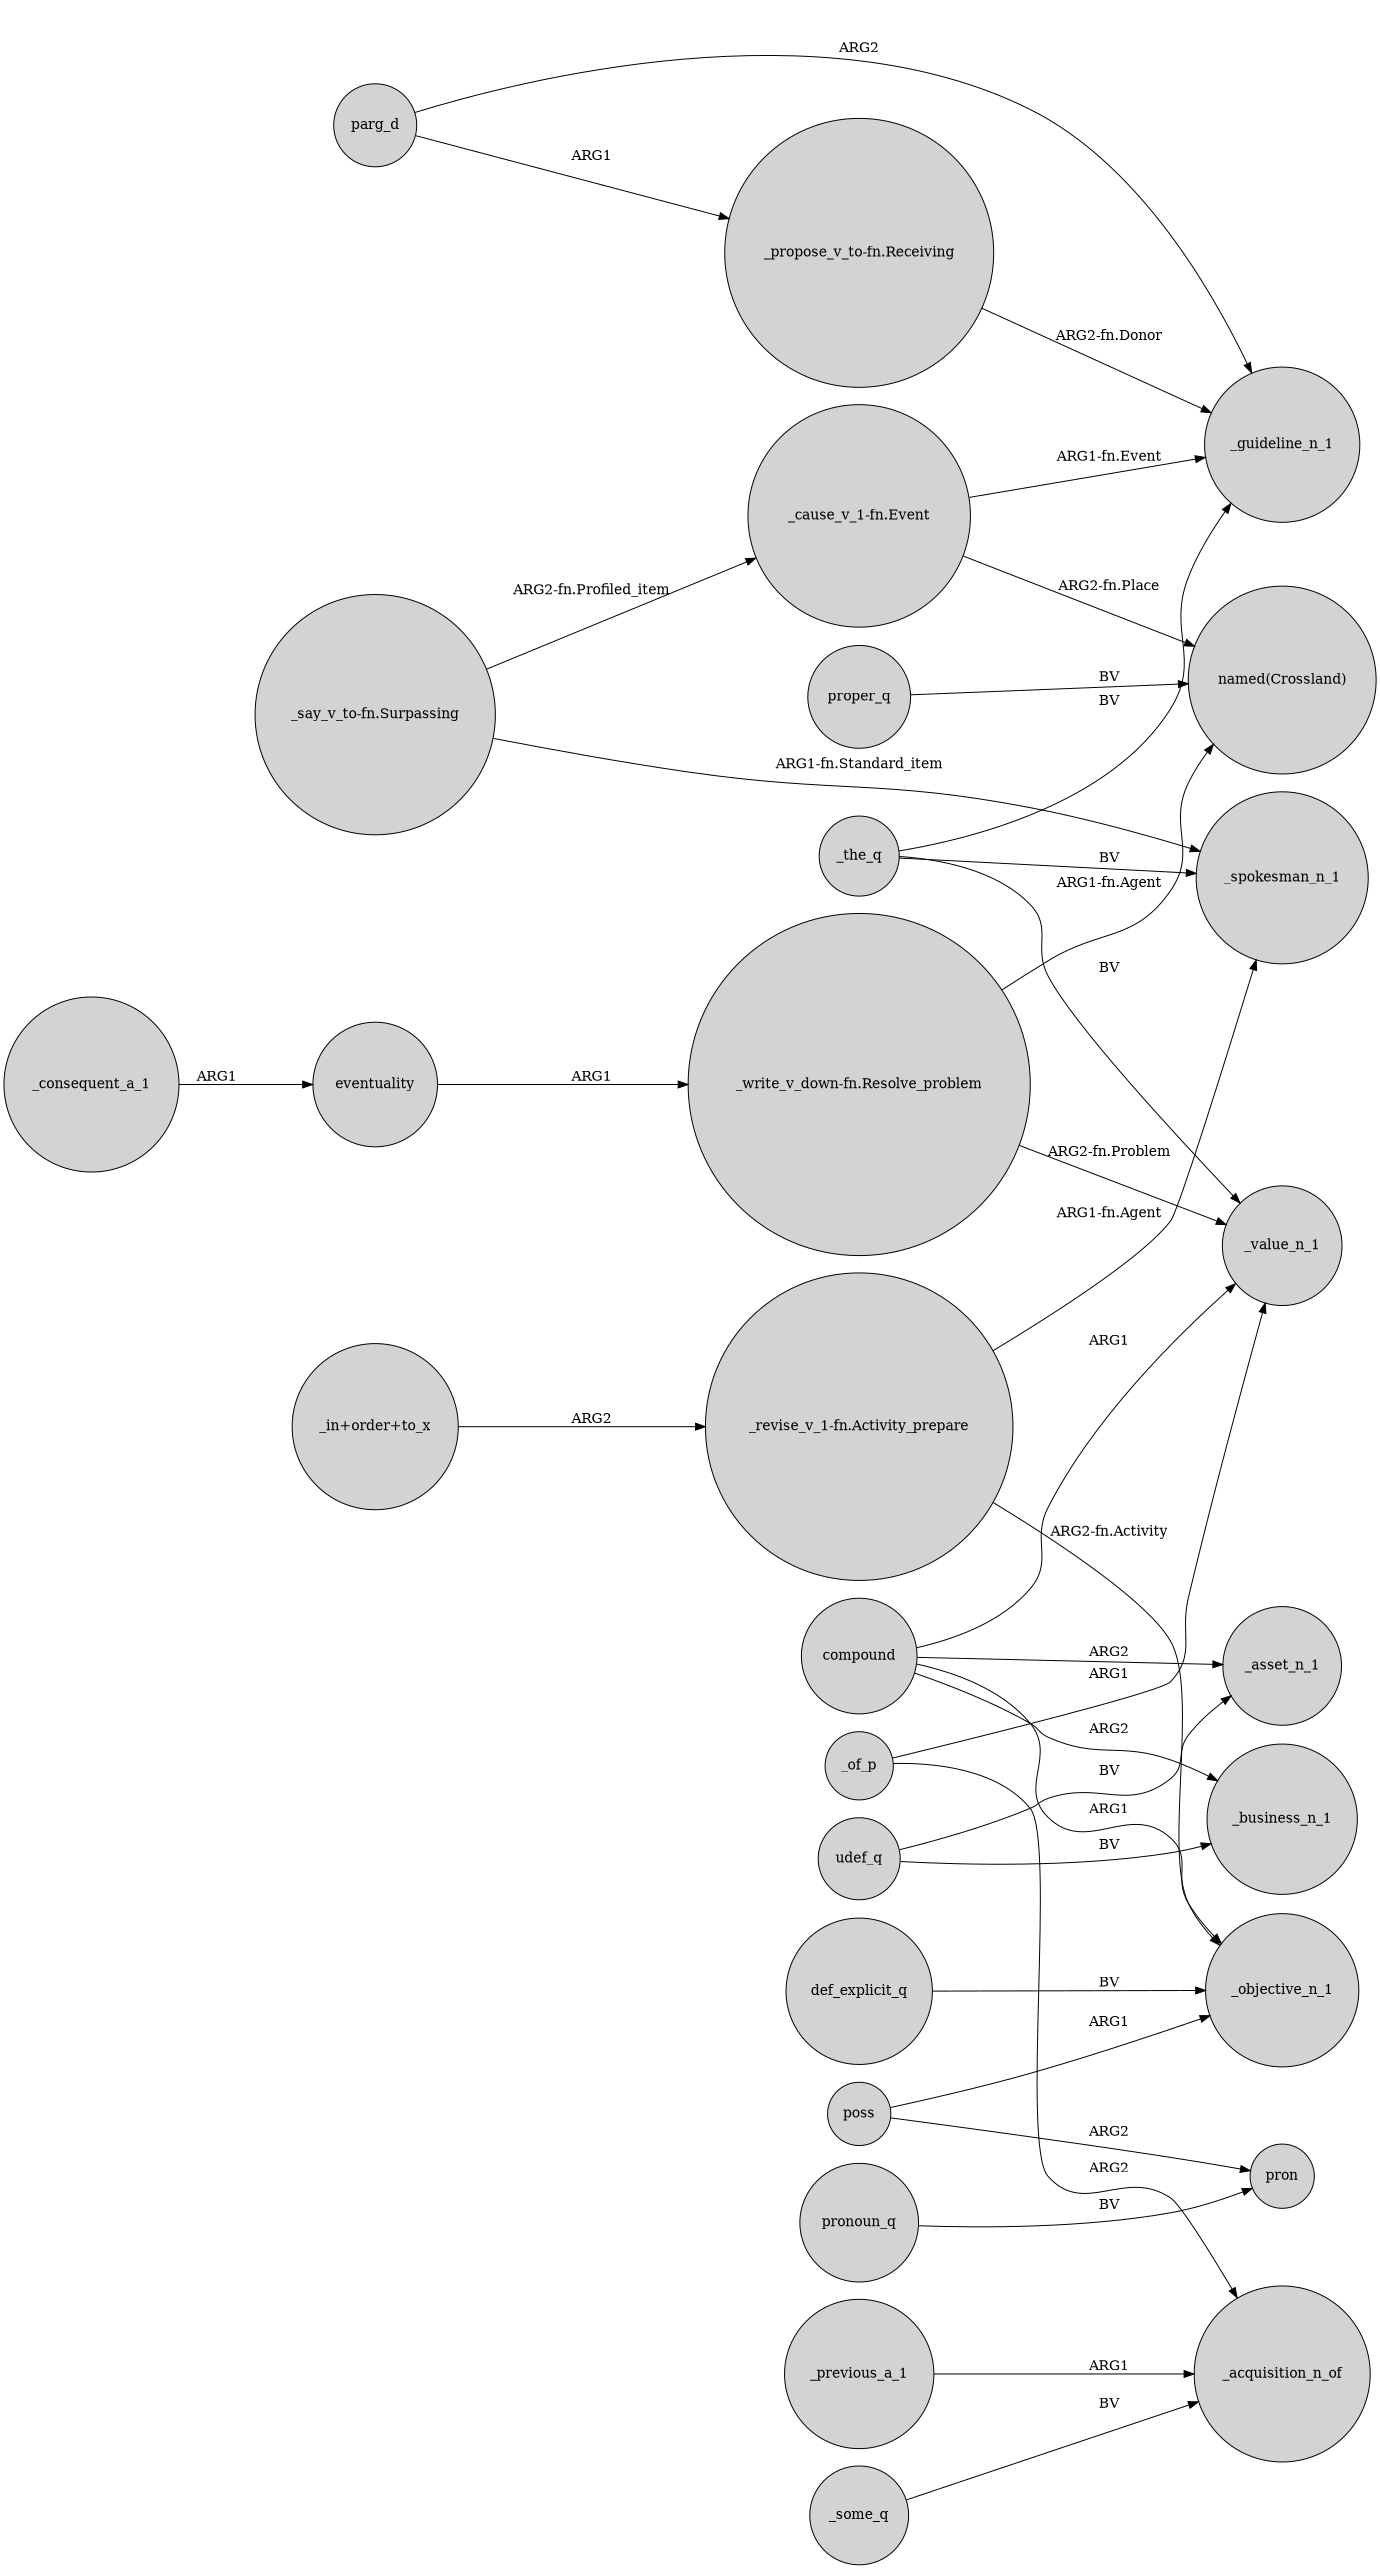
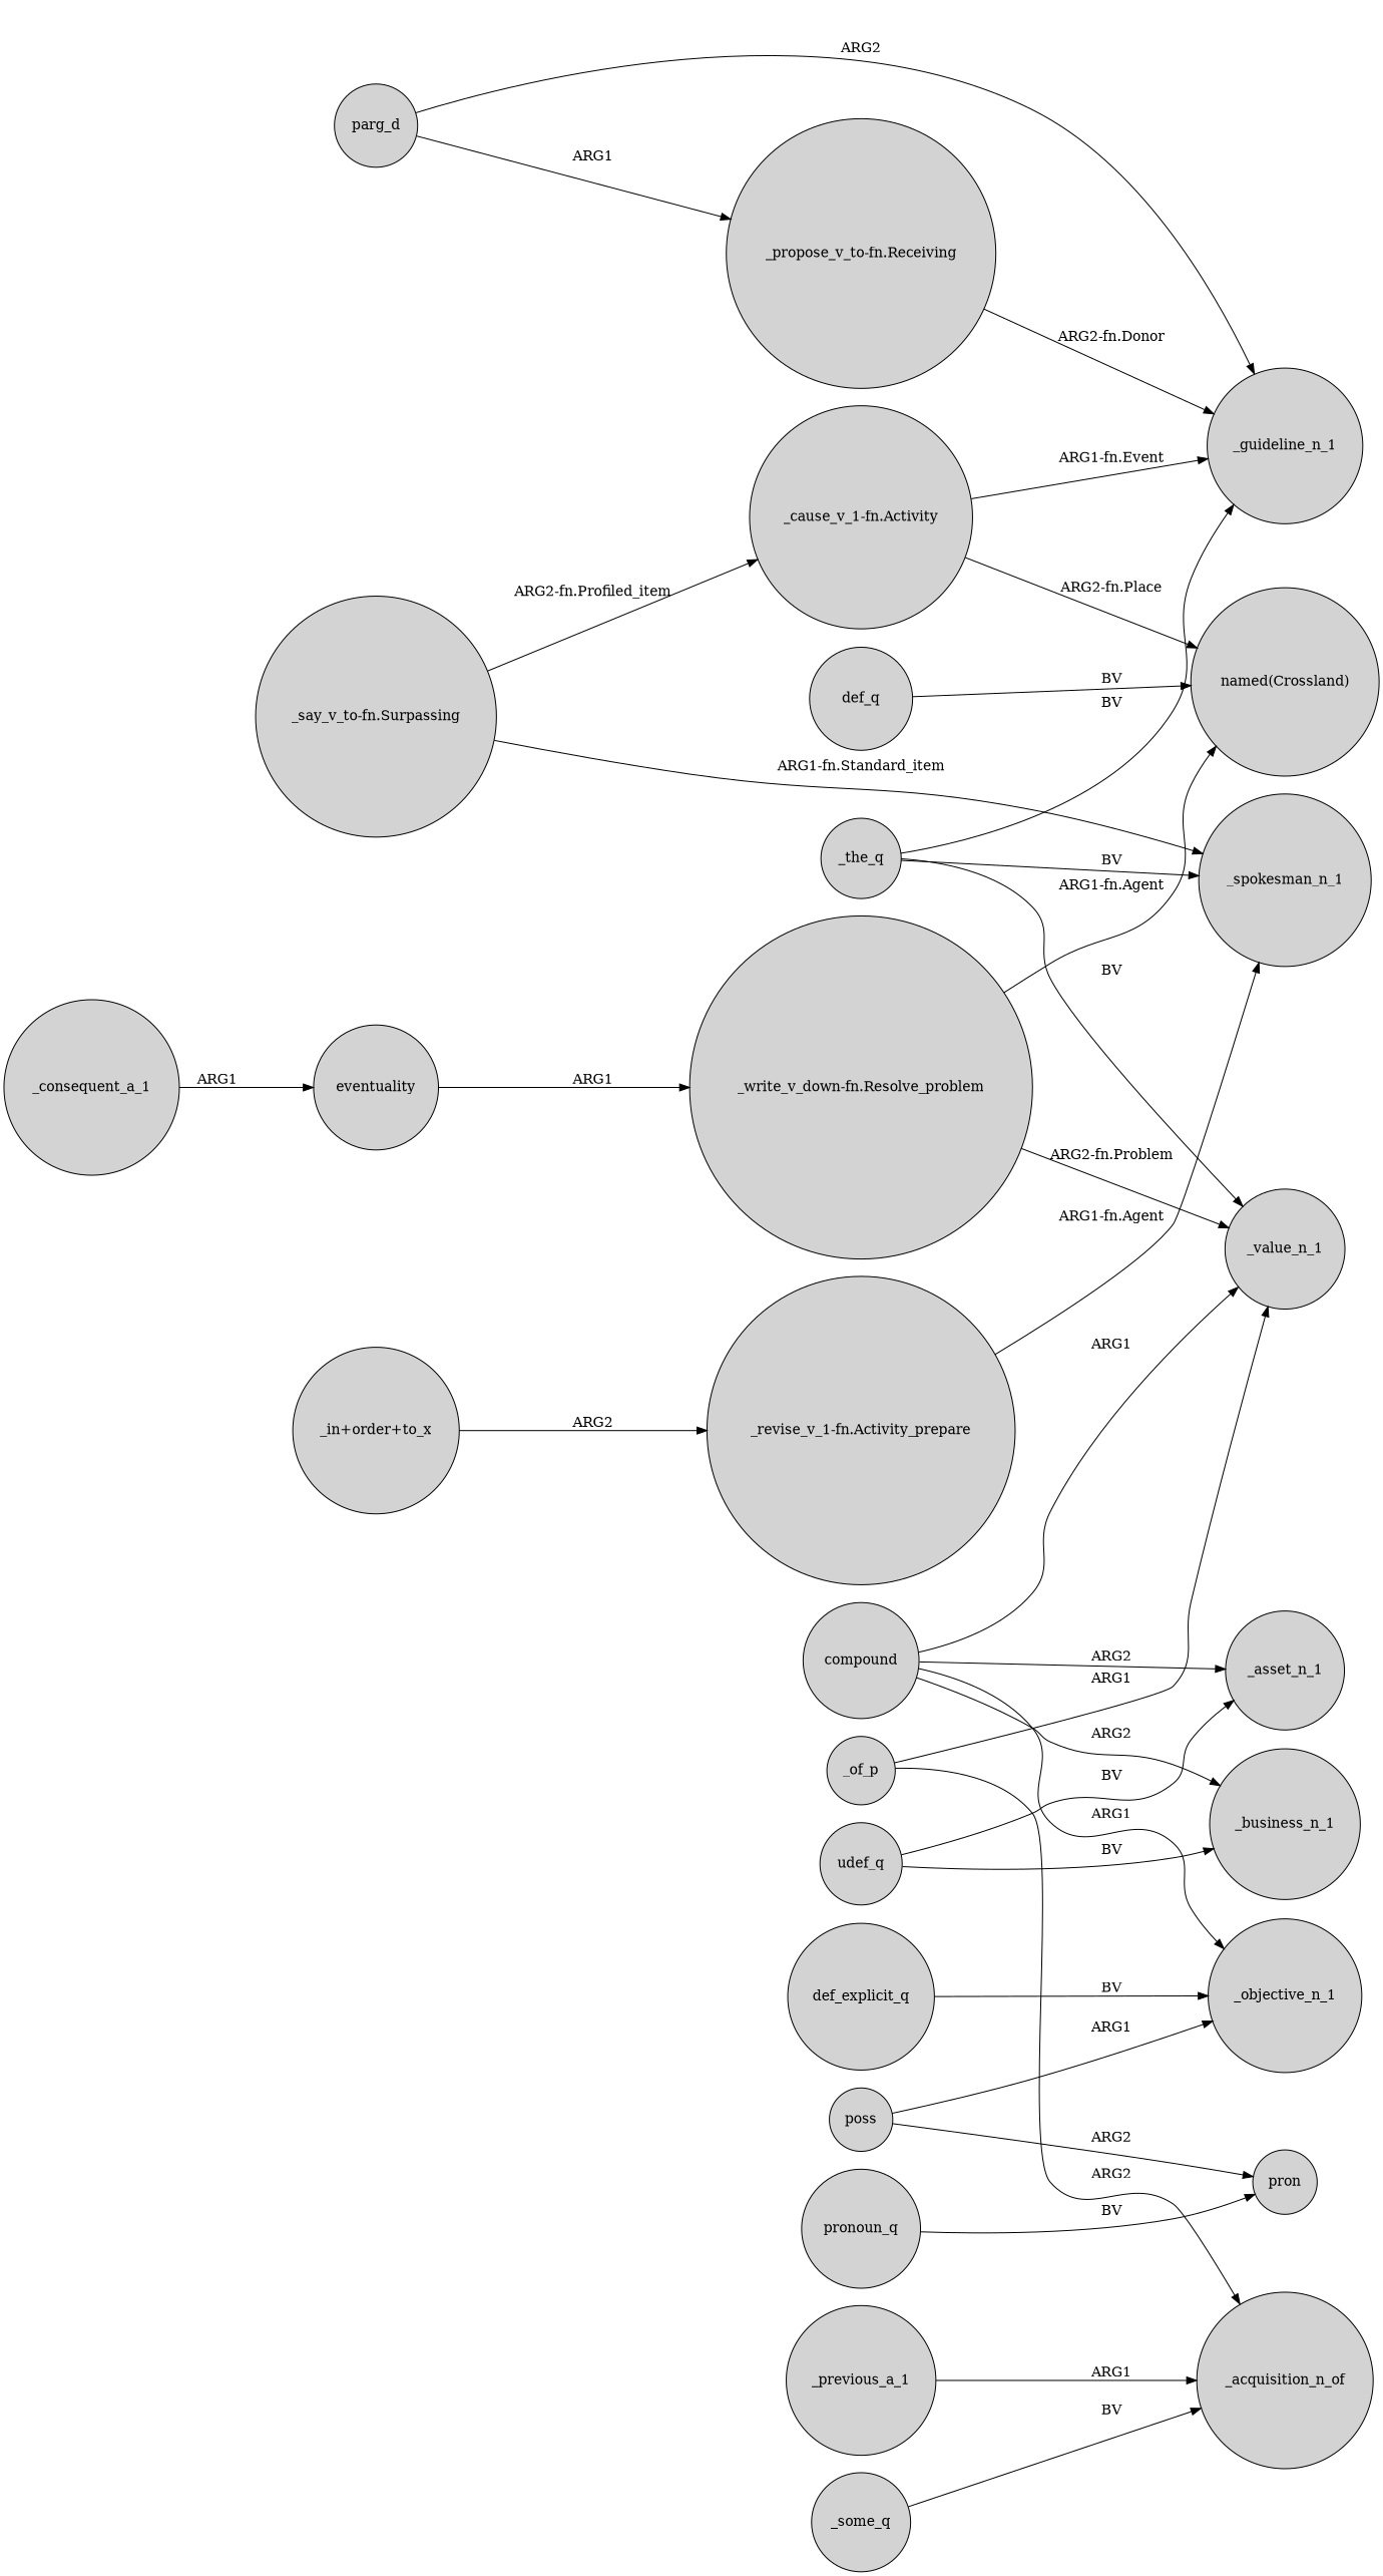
  digraph {
    rankdir=LR
    node [shape=circle style=filled]
    "_propose_v_to-fn.Receiving"
    _guideline_n_1
    compound
    _asset_n_1
    _objective_n_1
    _business_n_1
    _value_n_1
    parg_d
    _of_p
    _acquisition_n_of
    poss
    pron
    "_say_v_to-fn.Surpassing"
-   "_cause_v_1-fn.Event"
+   "_cause_v_1-fn.Event" [label="_cause_v_1-fn.Activity"]
    _spokesman_n_1
    "named(Crossland)"
    def_explicit_q
    udef_q
    _consequent_a_1
    eventuality
    "_write_v_down-fn.Resolve_problem"
    "_revise_v_1-fn.Activity_prepare"
    pronoun_q
    _the_q
    _some_q
-   proper_q
+   proper_q [label=def_q]
    "_in+order+to_x"
    _previous_a_1
    "_propose_v_to-fn.Receiving" -> _guideline_n_1 [label="ARG2-fn.Donor"]
    compound -> _asset_n_1 [label=ARG2]
    compound -> _objective_n_1 [label=ARG1]
    compound -> _business_n_1 [label=ARG2]
    compound -> _value_n_1 [label=ARG1]
    parg_d -> "_propose_v_to-fn.Receiving" [label=ARG1]
    parg_d -> _guideline_n_1 [label=ARG2]
    _of_p -> _value_n_1 [label=ARG1]
    _of_p -> _acquisition_n_of [label=ARG2]
    poss -> _objective_n_1 [label=ARG1]
    poss -> pron [label=ARG2]
    "_say_v_to-fn.Surpassing" -> "_cause_v_1-fn.Event" [label="ARG2-fn.Profiled_item"]
    "_say_v_to-fn.Surpassing" -> _spokesman_n_1 [label="ARG1-fn.Standard_item"]
    "_cause_v_1-fn.Event" -> _guideline_n_1 [label="ARG1-fn.Event"]
    "_cause_v_1-fn.Event" -> "named(Crossland)" [label="ARG2-fn.Place"]
    def_explicit_q -> _objective_n_1 [label=BV]
    udef_q -> _asset_n_1 [label=BV]
    udef_q -> _business_n_1 [label=BV]
    _consequent_a_1 -> eventuality [label=ARG1]
    eventuality -> "_write_v_down-fn.Resolve_problem" [label=ARG1]
    "_write_v_down-fn.Resolve_problem" -> _value_n_1 [label="ARG2-fn.Problem"]
    "_write_v_down-fn.Resolve_problem" -> "named(Crossland)" [label="ARG1-fn.Agent"]
-   "_revise_v_1-fn.Activity_prepare" -> _objective_n_1 [label="ARG2-fn.Activity"]
    "_revise_v_1-fn.Activity_prepare" -> _spokesman_n_1 [label="ARG1-fn.Agent"]
    pronoun_q -> pron [label=BV]
    _the_q -> _guideline_n_1 [label=BV]
    _the_q -> _value_n_1 [label=BV]
    _the_q -> _spokesman_n_1 [label=BV]
    _some_q -> _acquisition_n_of [label=BV]
    proper_q -> "named(Crossland)" [label=BV]
    "_in+order+to_x" -> "_revise_v_1-fn.Activity_prepare" [label=ARG2]
    _previous_a_1 -> _acquisition_n_of [label=ARG1]
  }
